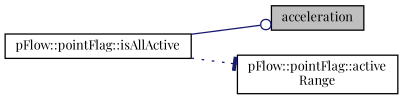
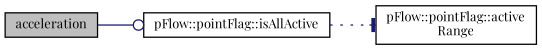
  digraph {
    fontname="Playfair Display"
    rankdir=LR
    node [color=black fillcolor=white fontname="Playfair Display" fontsize=10 shape=record style=filled]
    edge [color=midnightblue fontname="Playfair Display" fontsize=10 labelfontname=Helvetica labelfontsize=10]
    n1 [fillcolor=grey75 fontcolor=black height=0.2 label=acceleration width=0.4]
    n2 [height=0.2 label="pFlow::pointFlag::isAllActive" width=0.4]
    n3 [height=0.2 label="pFlow::pointFlag::active\lRange" width=0.4]
-   n2 -> n1 [arrowhead=odot style=solid]
+   n1 -> n2 [arrowhead=odot style=solid]
    n2 -> n3 [arrowhead=tee style=dotted]
  }
